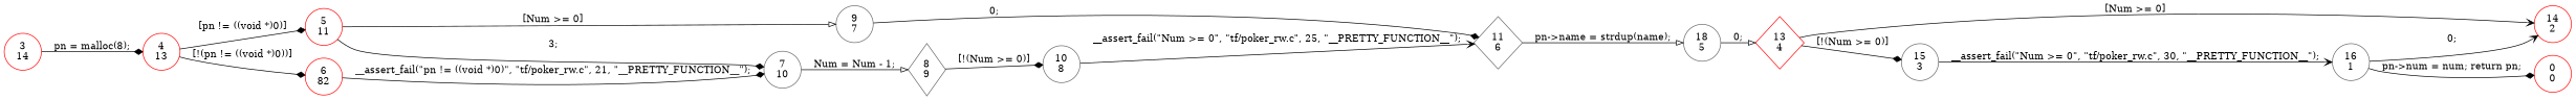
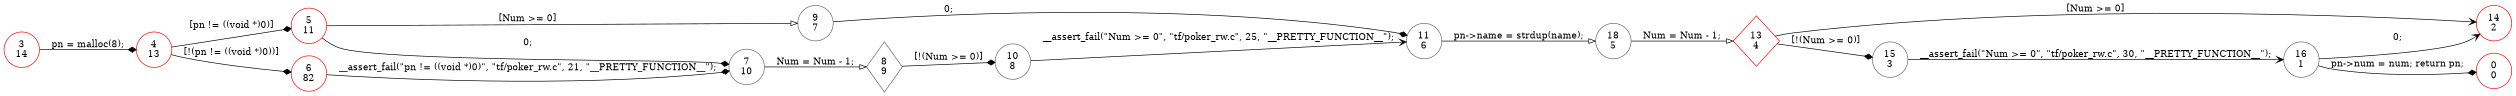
  digraph {
    fontname="DejaVu Serif"
    rankdir=LR
    node [color=gray40 fontname="DejaVu Serif" shape=circle]
    edge [arrowhead=diamond fontname="DejaVu Serif"]
    n1 [color=red label="3\n14"]
    n2 [color=red label="4\n13"]
    n3 [color=red label="5\n11"]
    n4 [color=red label="6\n82"]
    n5 [label="7\n10"]
    n6 [label="9\n7"]
    n7 [label="8\n9" shape=diamond]
    n8 [label="10\n8"]
-   n9 [label="11\n6" shape=diamond]
+   n9 [label="11\n6"]
    n10 [label="18\n5"]
    n11 [color=red label="13\n4" shape=diamond]
    n12 [color=red label="14\n2"]
    n13 [label="15\n3"]
    n14 [label="16\n1"]
    n15 [color=red label="0\n0"]
    n1 -> n2 [label="pn = malloc(8);"]
    n2 -> n3 [label="[pn != ((void *)0)]"]
    n2 -> n4 [label="[!(pn != ((void *)0))]"]
-   n3 -> n5 [label="3;"]
+   n3 -> n5 [label="0;"]
    n3 -> n6 [arrowhead=onormal label="[Num >= 0]"]
    n4 -> n5 [label="__assert_fail(\"pn != ((void *)0)\", \"tf/poker_rw.c\", 21, \"__PRETTY_FUNCTION__\");"]
    n5 -> n7 [arrowhead=onormal label="Num = Num - 1;"]
    n6 -> n9 [label="0;"]
    n7 -> n8 [label="[!(Num >= 0)]"]
    n8 -> n9 [arrowhead=vee label="__assert_fail(\"Num >= 0\", \"tf/poker_rw.c\", 25, \"__PRETTY_FUNCTION__\");"]
    n9 -> n10 [arrowhead=onormal label="pn->name = strdup(name);"]
-   n10 -> n11 [arrowhead=onormal label="0;"]
+   n10 -> n11 [arrowhead=onormal label="Num = Num - 1;"]
    n11 -> n12 [arrowhead=vee label="[Num >= 0]"]
    n11 -> n13 [label="[!(Num >= 0)]"]
    n13 -> n14 [arrowhead=vee label="__assert_fail(\"Num >= 0\", \"tf/poker_rw.c\", 30, \"__PRETTY_FUNCTION__\");"]
    n14 -> n12 [arrowhead=vee label="0;"]
    n14 -> n15 [label="pn->num = num; return pn;"]
  }
